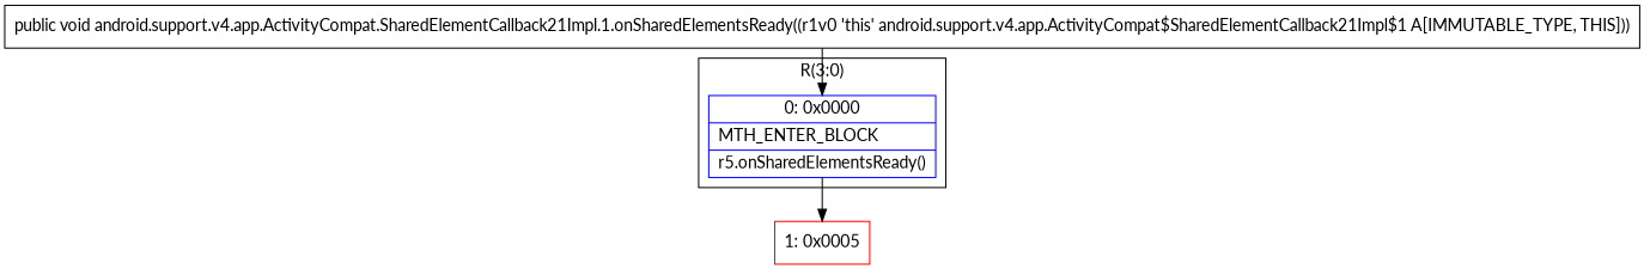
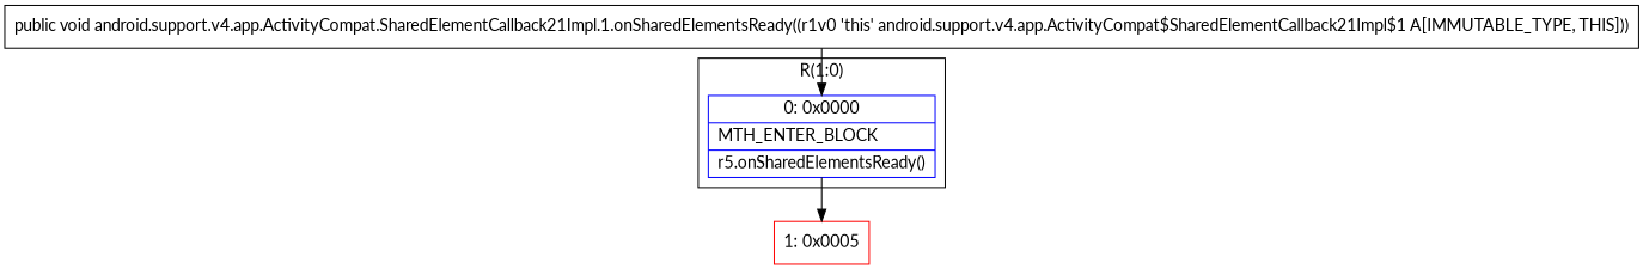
  digraph {
    fontname=Lato
    node [shape=record fontname=Lato]
    edge [fontname=Lato]
    n1 [color=blue label="{0\:\ 0x0000|MTH_ENTER_BLOCK\l|r5.onSharedElementsReady()\l}"]
    n2 [color=red label="{1\:\ 0x0005}"]
    n3 [label="{public void android.support.v4.app.ActivityCompat.SharedElementCallback21Impl.1.onSharedElementsReady((r1v0 'this' android.support.v4.app.ActivityCompat$SharedElementCallback21Impl$1 A[IMMUTABLE_TYPE, THIS])) }"]
    subgraph cluster_1 {
-     label="R(3:0)"
+     label="R(1:0)"
      n1
    }
    n1 -> n2
    n3 -> n1
  }
